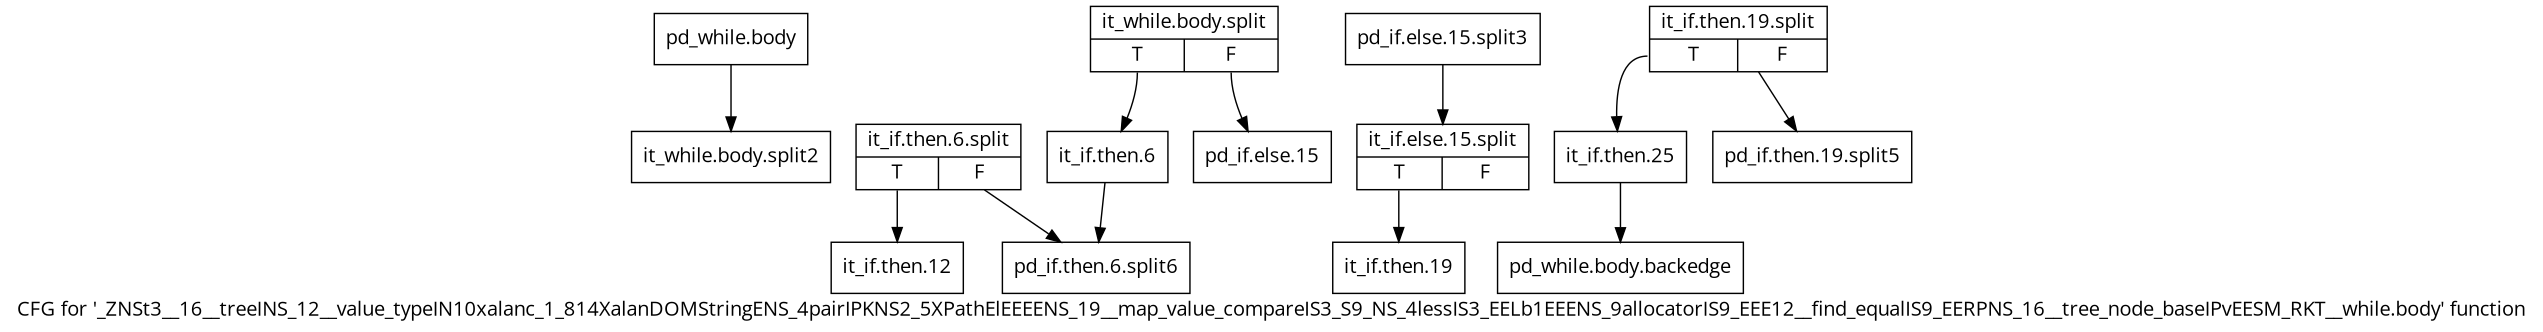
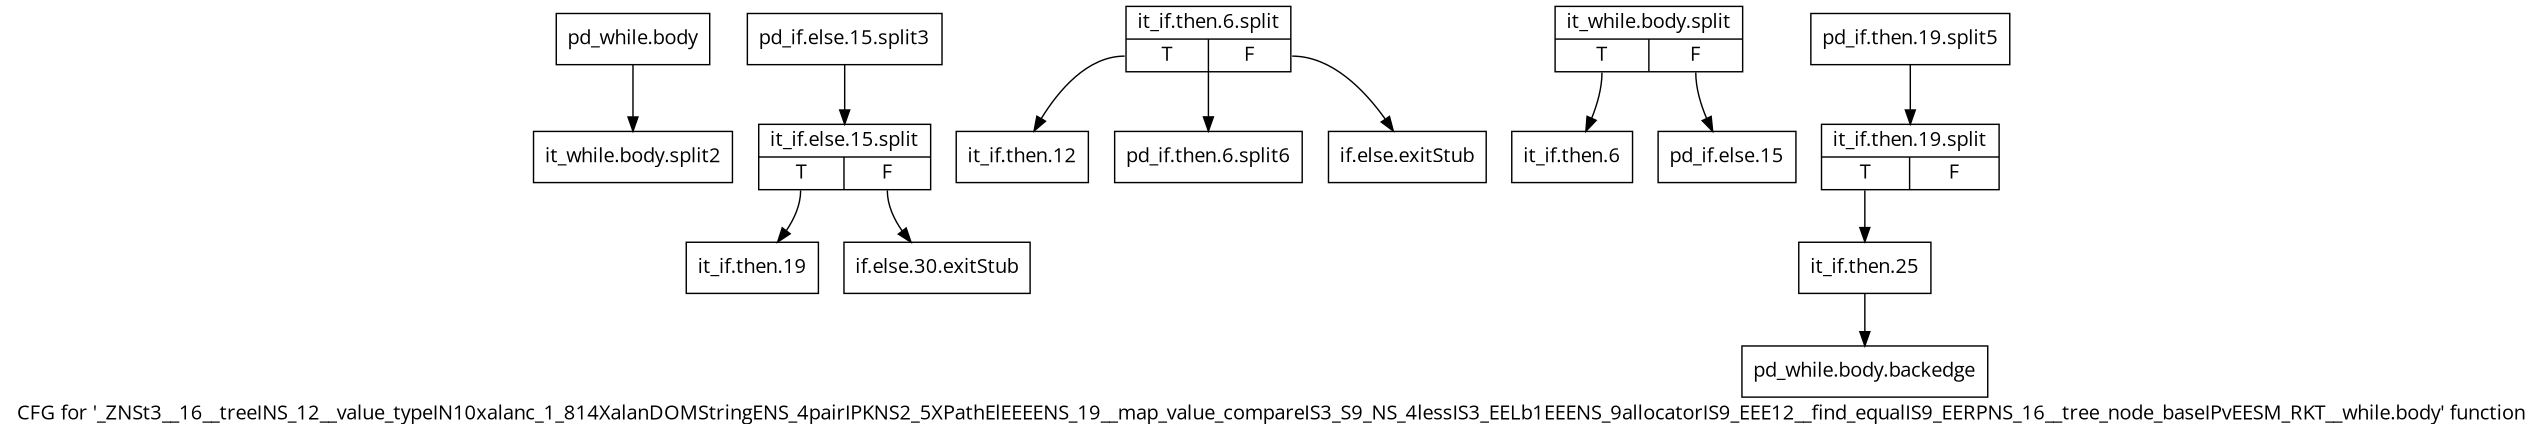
  digraph {
    fontname="Open Sans"
    label="CFG for '_ZNSt3__16__treeINS_12__value_typeIN10xalanc_1_814XalanDOMStringENS_4pairIPKNS2_5XPathElEEEENS_19__map_value_compareIS3_S9_NS_4lessIS3_EELb1EEENS_9allocatorIS9_EEE12__find_equalIS9_EERPNS_16__tree_node_baseIPvEESM_RKT__while.body' function"
    node [fontname="Open Sans" shape=record]
    edge [fontname="Open Sans"]
    n1 [label="{pd_while.body}"]
    n2 [label="{it_while.body.split2}"]
+   n3 [label="{if.else.30.exitStub}"]
+   n4 [label="{if.else.exitStub}"]
    n5 [label="{it_while.body.split|{<s0>T|<s1>F}}"]
    n6 [label="{it_if.then.6}"]
    n7 [label="{pd_if.else.15}"]
    n8 [label="{pd_if.then.6.split6}"]
    n9 [label="{pd_if.else.15.split3}"]
    n10 [label="{it_if.else.15.split|{<s0>T|<s1>F}}"]
    n11 [label="{it_if.then.19}"]
    n12 [label="{pd_if.then.19.split5}"]
    n13 [label="{it_if.then.19.split|{<s0>T|<s1>F}}"]
    n14 [label="{it_if.then.25}"]
    n15 [label="{pd_while.body.backedge}"]
    n16 [label="{it_if.then.6.split|{<s0>T|<s1>F}}"]
    n17 [label="{it_if.then.12}"]
    n1 -> n2
    n5 -> n6 [tailport=s0]
    n5 -> n7 [tailport=s1]
-   n6 -> n8
    n9 -> n10
+   n10 -> n3 [tailport=s1]
    n10 -> n11 [tailport=s0]
-   n13 -> n12
+   n12 -> n13
    n13 -> n14 [tailport=s0]
    n14 -> n15
+   n16 -> n4 [tailport=s1]
    n16 -> n8
    n16 -> n17 [tailport=s0]
  }
